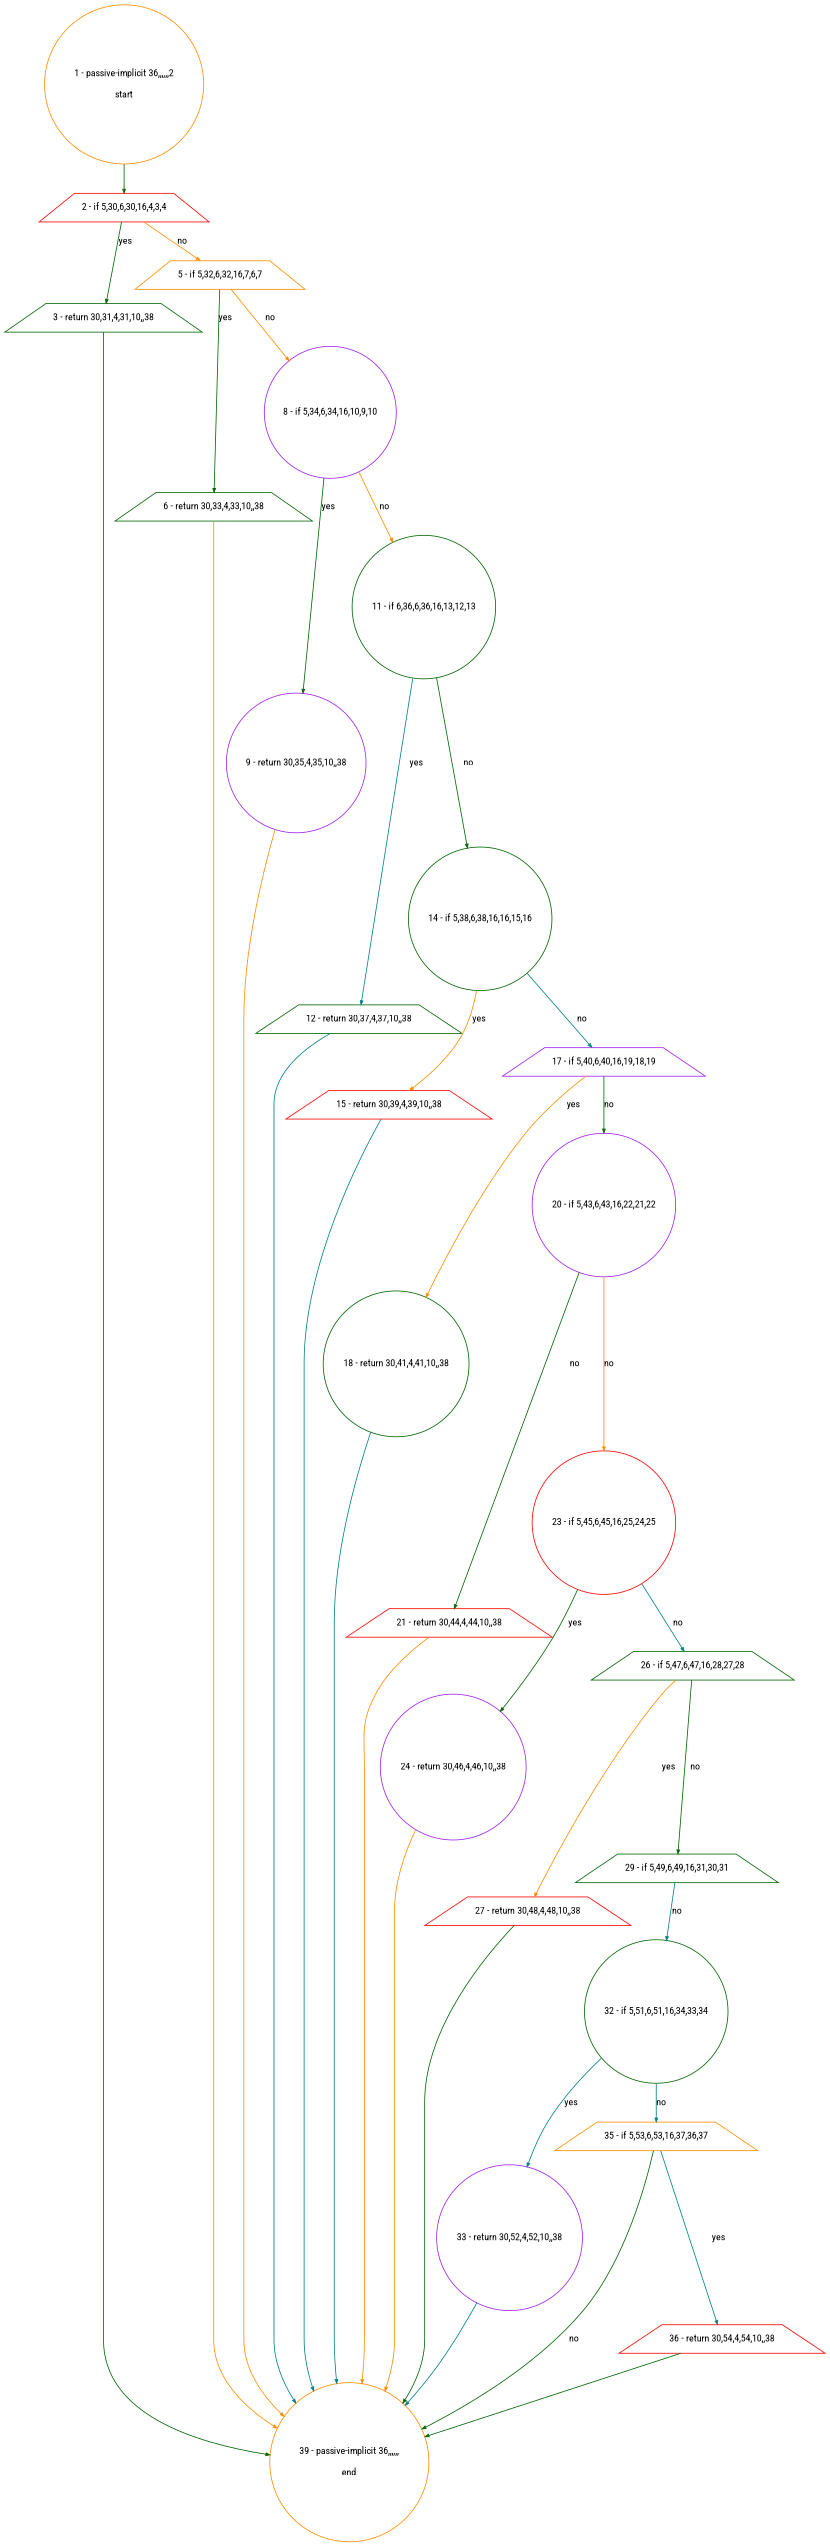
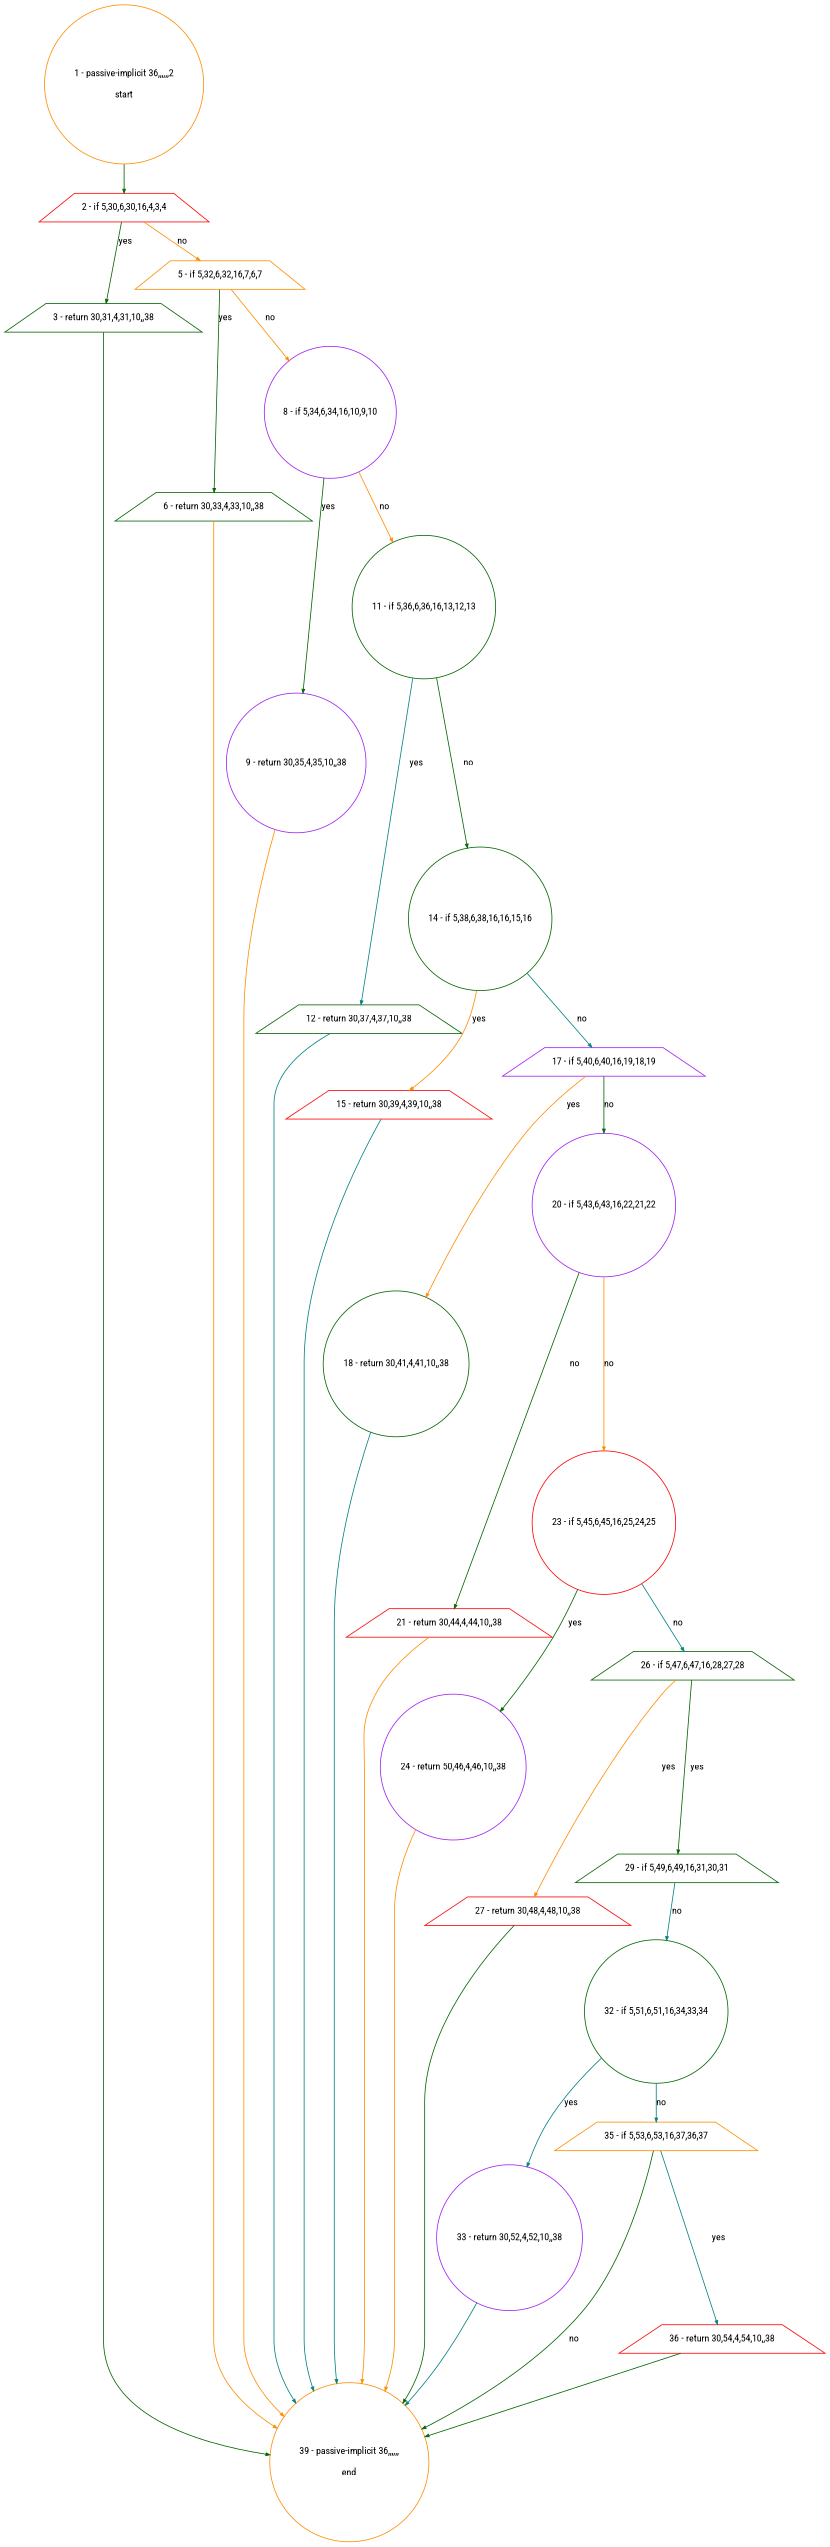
  digraph {
    bgcolor=white
    compound=true
    fillcolor="#FFFFCC"
    fontname="Roboto Condensed"
    fontsize=12
    pack=true
    packmode=clust
    style="rounded,filled"
    node [color=darkgreen compound=true fillcolor="#ffffff" fixedsize=false fontname="Roboto Condensed" fontsize=12 node_initialized=no shape=trapezium style=filled]
    edge [arrowhead=normal arrowsize=0.5 arrowtail=none color=darkgreen compound=true dir=forward fontcolor=black fontname="Roboto Condensed" fontsize=12]
    n1 [color=red label="2 - if 5,30,6,30,16,4,3,4"]
    n2 [label="3 - return 30,31,4,31,10,,38"]
    n3 [color=darkorange label="5 - if 5,32,6,32,16,7,6,7"]
    n4 [color=darkorange label="39 - passive-implicit 36,,,,,,\n\nend" shape=circle]
    n5 [label="6 - return 30,33,4,33,10,,38"]
    n6 [color=purple label="8 - if 5,34,6,34,16,10,9,10" shape=circle]
    n7 [color=darkorange label="1 - passive-implicit 36,,,,,,2\n\nstart" shape=circle]
    n8 [color=purple label="9 - return 30,35,4,35,10,,38" shape=circle]
-   n9 [label="11 - if 6,36,6,36,16,13,12,13" shape=circle]
+   n9 [label="11 - if 5,36,6,36,16,13,12,13" shape=circle]
    n10 [label="12 - return 30,37,4,37,10,,38"]
    n11 [label="14 - if 5,38,6,38,16,16,15,16" shape=circle]
    n12 [color=red label="15 - return 30,39,4,39,10,,38"]
    n13 [color=purple label="17 - if 5,40,6,40,16,19,18,19"]
    n14 [label="18 - return 30,41,4,41,10,,38" shape=circle]
    n15 [color=purple label="20 - if 5,43,6,43,16,22,21,22" shape=circle]
    n16 [color=red label="21 - return 30,44,4,44,10,,38"]
    n17 [color=red label="23 - if 5,45,6,45,16,25,24,25" shape=circle]
-   n18 [color=purple label="24 - return 30,46,4,46,10,,38" shape=circle]
+   n18 [color=purple label="24 - return 50,46,4,46,10,,38" shape=circle]
    n19 [label="26 - if 5,47,6,47,16,28,27,28"]
    n20 [color=red label="27 - return 30,48,4,48,10,,38"]
    n21 [label="29 - if 5,49,6,49,16,31,30,31"]
    n22 [label="32 - if 5,51,6,51,16,34,33,34" shape=circle]
    n23 [color=purple label="33 - return 30,52,4,52,10,,38" shape=circle]
    n24 [color=darkorange label="35 - if 5,53,6,53,16,37,36,37"]
    n25 [color=red label="36 - return 30,54,4,54,10,,38"]
    n1 -> n2 [label=yes]
    n1 -> n3 [color=darkorange label=no]
    n2 -> n4
    n3 -> n5 [label=yes]
    n3 -> n6 [color=darkorange label=no]
    n5 -> n4 [color=darkorange]
    n6 -> n8 [label=yes]
    n6 -> n9 [color=darkorange label=no]
    n7 -> n1
    n8 -> n4 [color=darkorange]
    n9 -> n10 [color=teal label=yes]
    n9 -> n11 [label=no]
    n10 -> n4 [color=teal]
    n11 -> n12 [color=darkorange label=yes]
    n11 -> n13 [color=teal label=no]
    n12 -> n4 [color=teal]
    n13 -> n14 [color=darkorange label=yes]
    n13 -> n15 [label=no]
    n14 -> n4 [color=teal]
    n15 -> n16 [label=no]
    n15 -> n17 [color=darkorange label=no]
    n16 -> n4 [color=darkorange]
    n17 -> n18 [label=yes]
    n17 -> n19 [color=teal label=no]
    n18 -> n4 [color=darkorange]
    n19 -> n20 [color=darkorange label=yes]
-   n19 -> n21 [label=no]
+   n19 -> n21 [label=yes]
    n20 -> n4
    n21 -> n22 [color=teal label=no]
    n22 -> n23 [color=teal label=yes]
    n22 -> n24 [color=teal label=no]
    n23 -> n4 [color=teal]
    n24 -> n4 [label=no]
    n24 -> n25 [color=teal label=yes]
    n25 -> n4
  }
